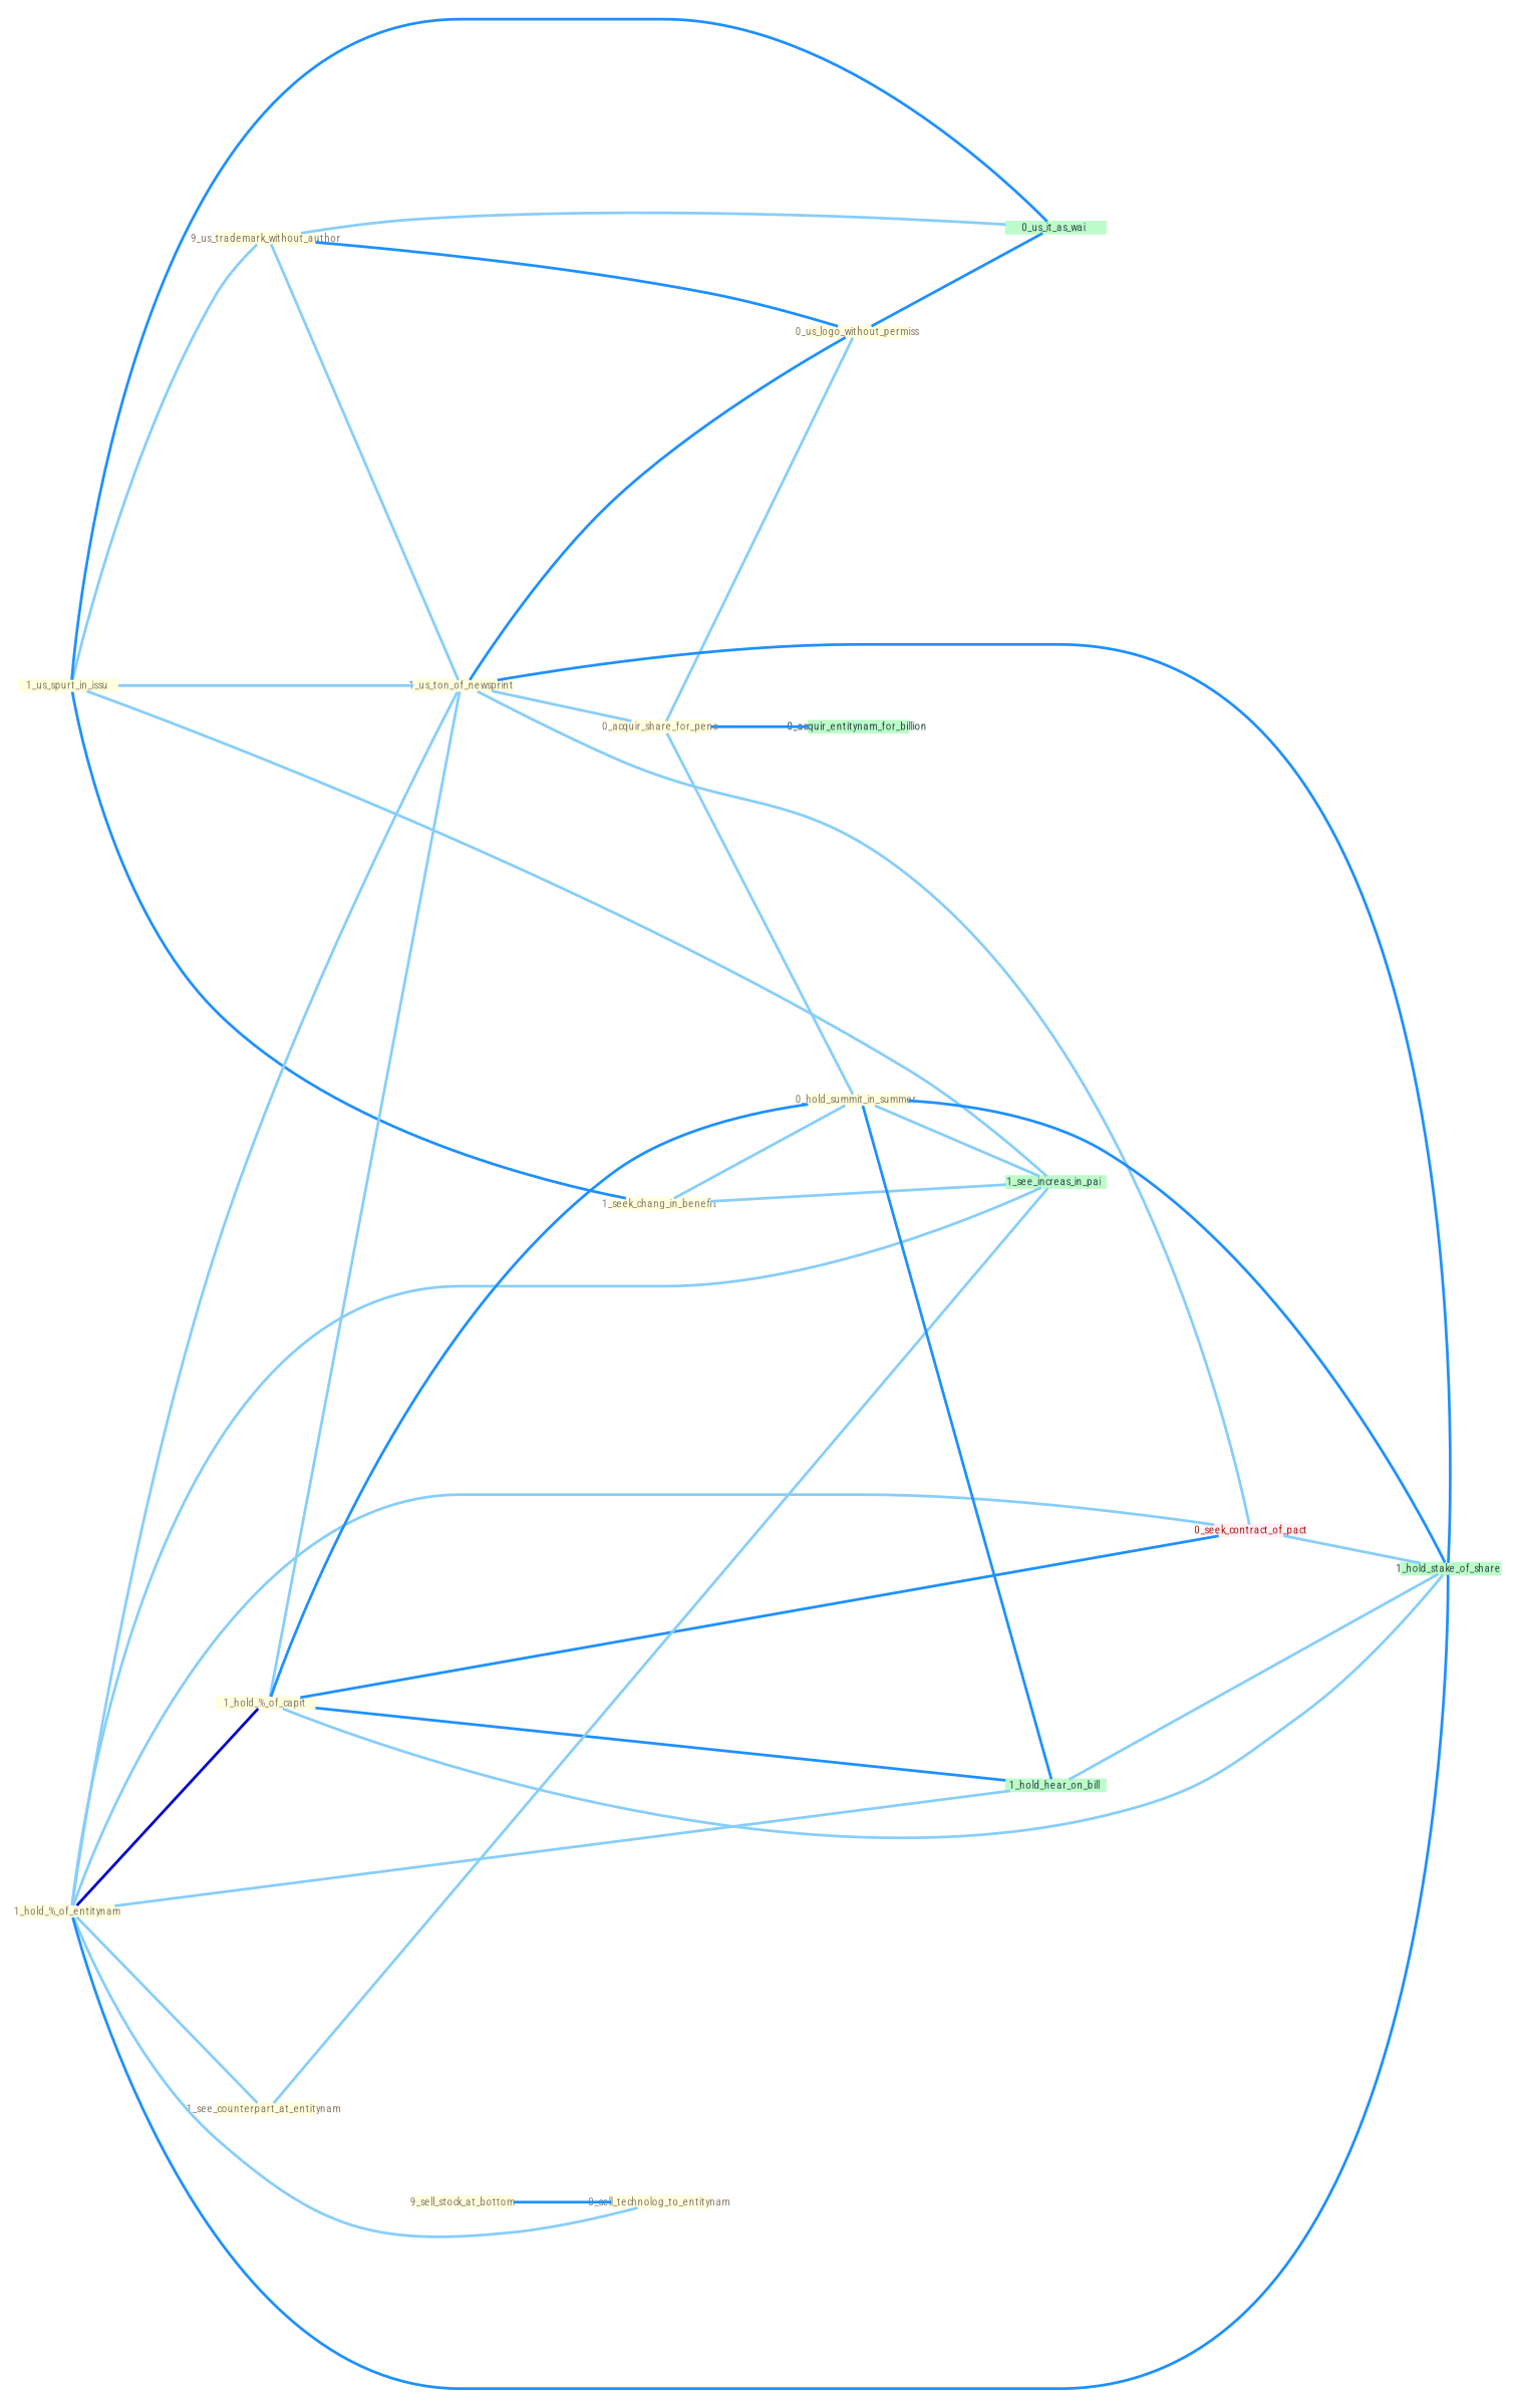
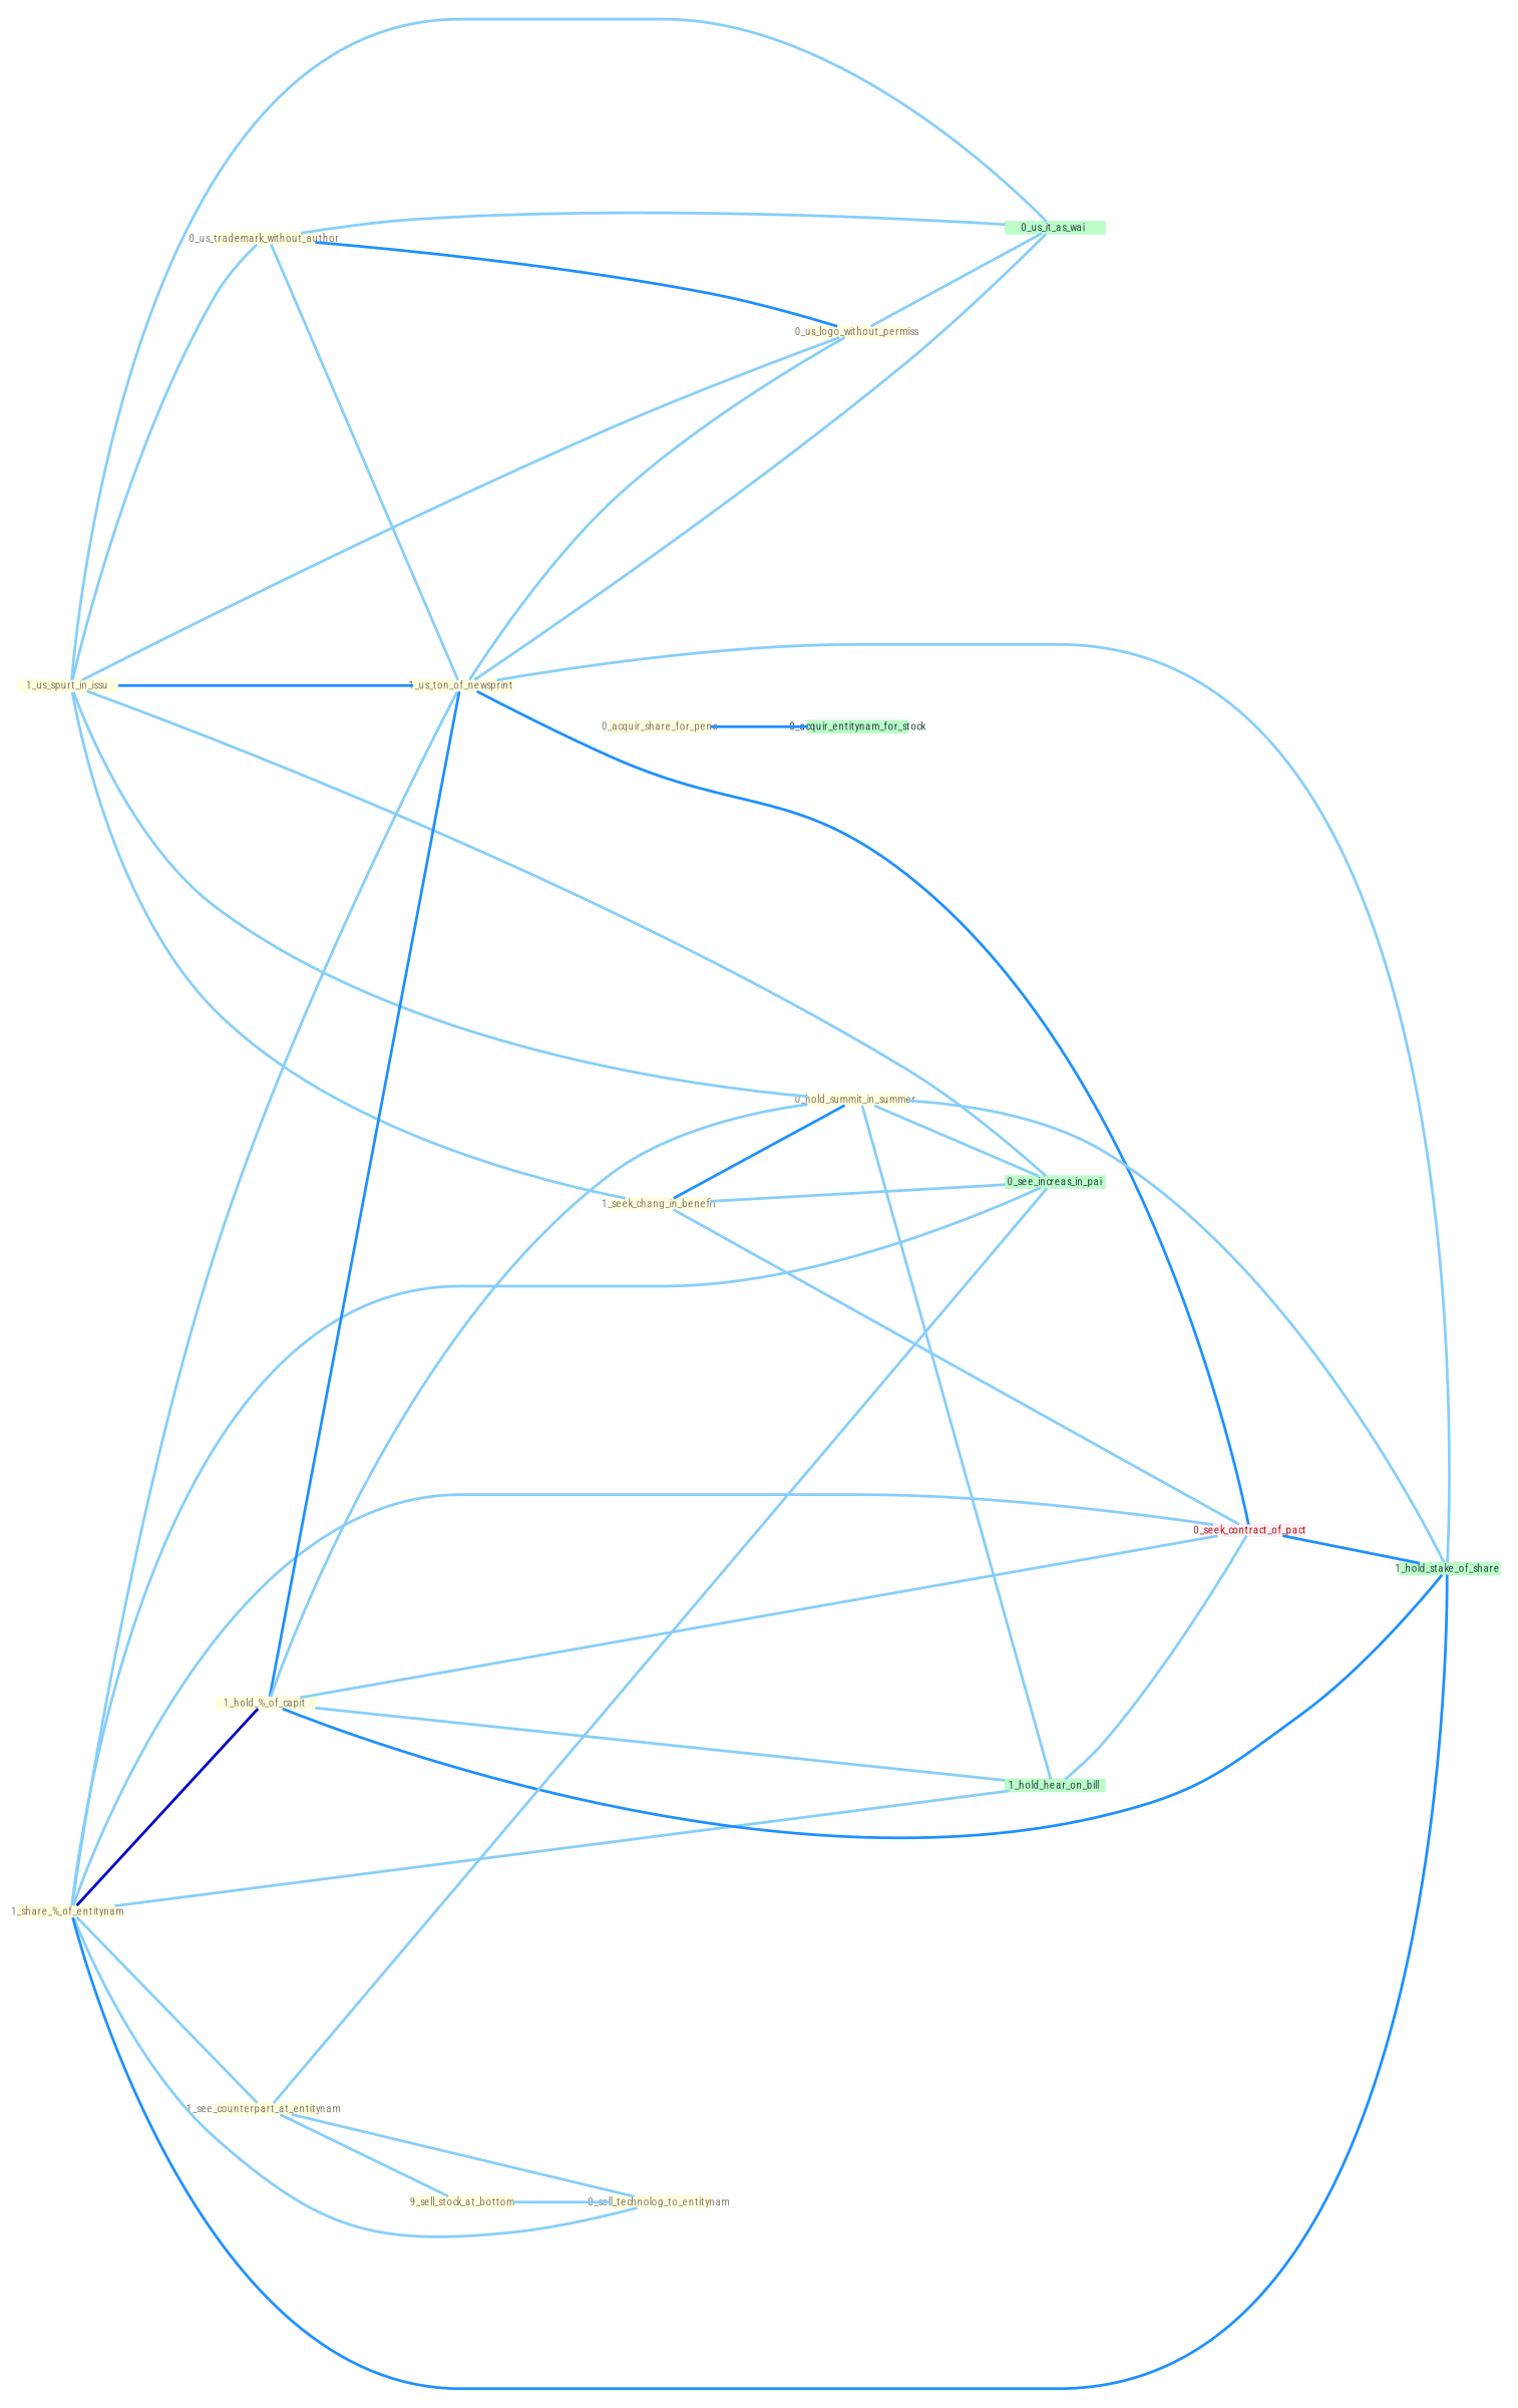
  graph {
    fontname="Roboto Condensed"
    rankdir=LR
    node [color="#ffffe0" fixedsize=true fontcolor="#8b7d6b" fontname="Roboto Condensed" fontsize=4 shape=polygon style=filled]
    edge [color="#87cefa" fontname="Roboto Condensed" w=1]
    "1_us_spurt_in_issu " [height=.06 width=.5]
-   "1_hold_%_of_entitynam " [height=.06 width=.5]
-   "0_us_trademark_without_author " [height=.06 width=.5 label="9_us_trademark_without_author"]
+   "1_hold_%_of_entitynam " [height=.06 width=.5 label="1_share_%_of_entitynam"]
+   "0_us_trademark_without_author " [height=.06 width=.5]
    "1_hold_%_of_capit " [height=.06 width=.5]
    "1_see_counterpart_at_entitynam " [height=.06 width=.5]
    "0_acquir_share_for_penc " [height=.06 width=.5]
    "1_us_ton_of_newsprint " [height=.06 width=.5]
    "0_us_logo_without_permiss " [height=.06 width=.5]
    n9 [height=.06 label="9_sell_stock_at_bottom" width=.5]
    "1_seek_chang_in_benefit " [height=.06 width=.5]
    "0_sell_technolog_to_entitynam " [height=.06 width=.5]
    "0_hold_summit_in_summer " [height=.06 width=.5]
    "0_seek_contract_of_pact " [color="#fff0f5" fontcolor="#b22222" height=.06 width=.5]
    "0_us_it_as_wai " [color="#BDFCC9" fontcolor="#2f4f4f" height=.06 width=.5]
-   "1_see_increas_in_pai " [color="#BDFCC9" fontcolor="#2f4f4f" height=.06 width=.5]
+   "1_see_increas_in_pai " [color="#BDFCC9" fontcolor="#2f4f4f" height=.06 width=.5 label="0_see_increas_in_pai"]
    "1_hold_hear_on_bill " [color="#BDFCC9" fontcolor="#2f4f4f" height=.06 width=.5]
    "1_hold_stake_of_share " [color="#BDFCC9" fontcolor="#2f4f4f" height=.06 width=.5]
-   "0_acquir_entitynam_for_billion " [color="#BDFCC9" fontcolor="#2f4f4f" height=.06 width=.5]
+   "0_acquir_entitynam_for_billion " [color="#BDFCC9" fontcolor="#2f4f4f" height=.06 width=.5 label="0_acquir_entitynam_for_stock"]
    subgraph sub_1 {
      "1_us_spurt_in_issu "
      "1_hold_%_of_entitynam "
      "0_us_trademark_without_author "
      "1_hold_%_of_capit "
      "1_see_counterpart_at_entitynam "
      "0_acquir_share_for_penc "
      "1_us_ton_of_newsprint "
      "0_us_logo_without_permiss "
      n9
      "1_seek_chang_in_benefit "
      "0_sell_technolog_to_entitynam "
      "0_hold_summit_in_summer "
    }
    subgraph sub_2 {
      "0_seek_contract_of_pact "
    }
    "1_us_spurt_in_issu " -- "0_us_trademark_without_author "
-   "1_us_spurt_in_issu " -- "1_us_ton_of_newsprint "
-   "0_acquir_share_for_penc " -- "0_us_logo_without_permiss "
-   "1_us_spurt_in_issu " -- "1_seek_chang_in_benefit " [color="#1e90ff"]
-   "0_acquir_share_for_penc " -- "0_hold_summit_in_summer "
-   "1_us_spurt_in_issu " -- "0_us_it_as_wai " [color="#1e90ff"]
+   "1_us_spurt_in_issu " -- "1_us_ton_of_newsprint " [color="#1e90ff"]
+   "1_us_spurt_in_issu " -- "0_us_logo_without_permiss "
+   "1_us_spurt_in_issu " -- "1_seek_chang_in_benefit "
+   "1_us_spurt_in_issu " -- "0_hold_summit_in_summer "
+   "1_us_spurt_in_issu " -- "0_us_it_as_wai "
    "1_us_spurt_in_issu " -- "1_see_increas_in_pai "
    "1_hold_%_of_entitynam " -- "1_hold_%_of_capit " [color="#0000cd" w=3]
    "1_hold_%_of_entitynam " -- "1_see_counterpart_at_entitynam "
    "1_hold_%_of_entitynam " -- "1_us_ton_of_newsprint "
    "1_hold_%_of_entitynam " -- "0_sell_technolog_to_entitynam "
    "1_hold_%_of_entitynam " -- "0_seek_contract_of_pact "
    "1_hold_%_of_entitynam " -- "1_see_increas_in_pai "
    "1_hold_%_of_entitynam " -- "1_hold_hear_on_bill "
    "1_hold_%_of_entitynam " -- "1_hold_stake_of_share " [color="#1e90ff" w=2]
    "0_us_trademark_without_author " -- "1_us_ton_of_newsprint "
    "0_us_trademark_without_author " -- "0_us_logo_without_permiss " [color="#1e90ff" w=2]
    "0_us_trademark_without_author " -- "0_us_it_as_wai "
-   "1_hold_%_of_capit " -- "1_us_ton_of_newsprint "
-   "1_hold_%_of_capit " -- "0_hold_summit_in_summer " [color="#1e90ff"]
-   "1_hold_%_of_capit " -- "0_seek_contract_of_pact " [color="#1e90ff"]
-   "1_hold_%_of_capit " -- "1_hold_hear_on_bill " [color="#1e90ff"]
-   "1_hold_%_of_capit " -- "1_hold_stake_of_share " [w=2]
+   "1_hold_%_of_capit " -- "1_us_ton_of_newsprint " [color="#1e90ff"]
+   "1_hold_%_of_capit " -- "0_hold_summit_in_summer "
+   "1_hold_%_of_capit " -- "0_seek_contract_of_pact "
+   "1_hold_%_of_capit " -- "1_hold_hear_on_bill "
+   "1_hold_%_of_capit " -- "1_hold_stake_of_share " [color="#1e90ff" w=2]
+   "1_see_counterpart_at_entitynam " -- n9
+   "1_see_counterpart_at_entitynam " -- "0_sell_technolog_to_entitynam "
    "1_see_counterpart_at_entitynam " -- "1_see_increas_in_pai "
    "0_acquir_share_for_penc " -- "0_acquir_entitynam_for_billion " [color="#1e90ff" w=2]
-   "1_us_ton_of_newsprint " -- "0_us_logo_without_permiss " [color="#1e90ff"]
-   "1_us_ton_of_newsprint " -- "0_seek_contract_of_pact "
-   "1_us_ton_of_newsprint " -- "0_acquir_share_for_penc "
-   "1_us_ton_of_newsprint " -- "1_hold_stake_of_share " [color="#1e90ff"]
-   "0_us_logo_without_permiss " -- "0_us_it_as_wai " [color="#1e90ff"]
-   n9 -- "0_sell_technolog_to_entitynam " [color="#1e90ff"]
-   "1_seek_chang_in_benefit " -- "0_hold_summit_in_summer "
+   "1_us_ton_of_newsprint " -- "0_us_logo_without_permiss "
+   "1_us_ton_of_newsprint " -- "0_seek_contract_of_pact " [color="#1e90ff"]
+   "1_us_ton_of_newsprint " -- "0_us_it_as_wai "
+   "1_us_ton_of_newsprint " -- "1_hold_stake_of_share "
+   "0_us_logo_without_permiss " -- "0_us_it_as_wai "
+   n9 -- "0_sell_technolog_to_entitynam "
+   "1_seek_chang_in_benefit " -- "0_hold_summit_in_summer " [color="#1e90ff"]
+   "1_seek_chang_in_benefit " -- "0_seek_contract_of_pact "
    "1_seek_chang_in_benefit " -- "1_see_increas_in_pai "
    "0_hold_summit_in_summer " -- "1_see_increas_in_pai "
-   "0_hold_summit_in_summer " -- "1_hold_hear_on_bill " [color="#1e90ff"]
-   "0_hold_summit_in_summer " -- "1_hold_stake_of_share " [color="#1e90ff"]
-   "0_seek_contract_of_pact " -- "1_hold_stake_of_share "
-   "1_hold_hear_on_bill " -- "1_hold_stake_of_share "
+   "0_hold_summit_in_summer " -- "1_hold_hear_on_bill "
+   "0_hold_summit_in_summer " -- "1_hold_stake_of_share "
+   "0_seek_contract_of_pact " -- "1_hold_stake_of_share " [color="#1e90ff"]
+   "1_hold_hear_on_bill " -- "0_seek_contract_of_pact "
  }
